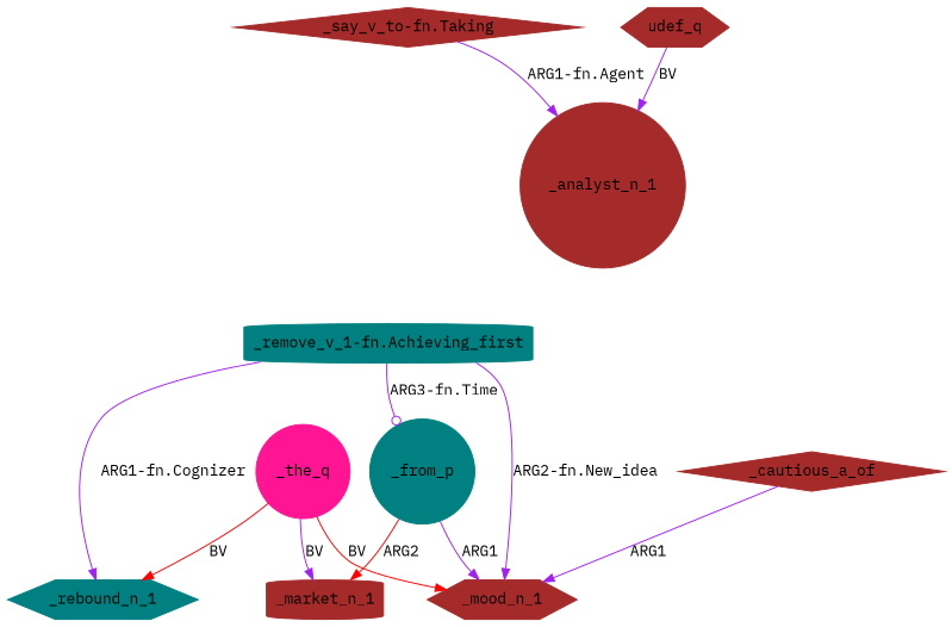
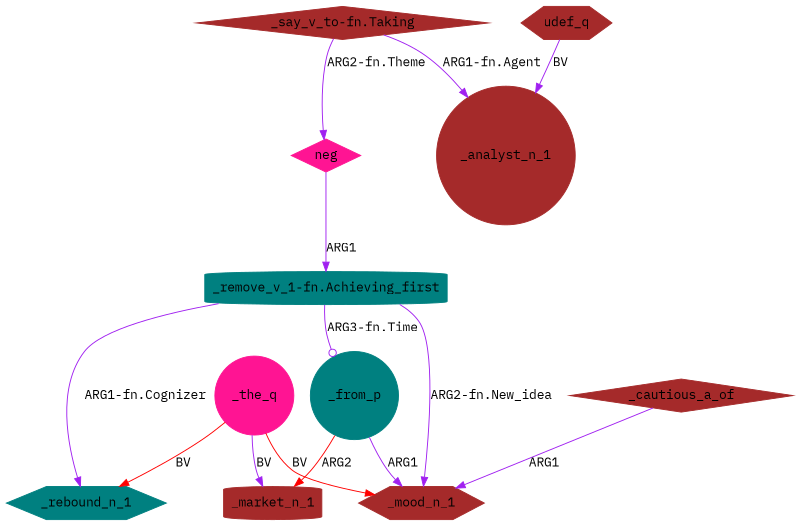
  digraph {
    fontname="IBM Plex Mono"
    node [shape=circle style=filled color=brown fontname="IBM Plex Mono"]
    edge [color=purple arrowhead=normal fontname="IBM Plex Mono"]
    _the_q [color=deeppink]
    _mood_n_1 [shape=hexagon]
    _market_n_1 [shape=cylinder]
    _rebound_n_1 [shape=hexagon color=teal]
    "_say_v_to-fn.Taking" [shape=diamond]
    _analyst_n_1
+   neg [shape=diamond color=deeppink]
    _from_p [color=teal]
    "_remove_v_1-fn.Achieving_first" [shape=cylinder color=teal]
    udef_q [shape=hexagon]
    _cautious_a_of [shape=diamond]
    _the_q -> _mood_n_1 [label=BV color=red]
    _the_q -> _market_n_1 [label=BV]
    _the_q -> _rebound_n_1 [label=BV color=red]
    "_say_v_to-fn.Taking" -> _analyst_n_1 [label="ARG1-fn.Agent"]
+   "_say_v_to-fn.Taking" -> neg [label="ARG2-fn.Theme"]
+   neg -> "_remove_v_1-fn.Achieving_first" [label=ARG1]
    _from_p -> _mood_n_1 [label=ARG1]
    _from_p -> _market_n_1 [label=ARG2 color=red]
    "_remove_v_1-fn.Achieving_first" -> _mood_n_1 [label="ARG2-fn.New_idea"]
    "_remove_v_1-fn.Achieving_first" -> _rebound_n_1 [label="ARG1-fn.Cognizer"]
    "_remove_v_1-fn.Achieving_first" -> _from_p [label="ARG3-fn.Time" arrowhead=odot]
    udef_q -> _analyst_n_1 [label=BV]
    _cautious_a_of -> _mood_n_1 [label=ARG1]
  }
